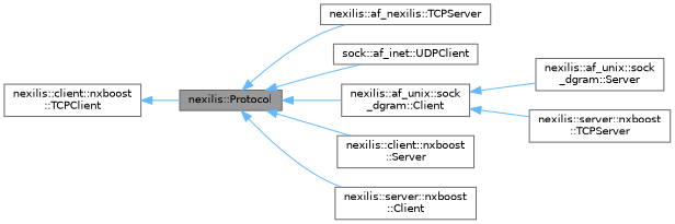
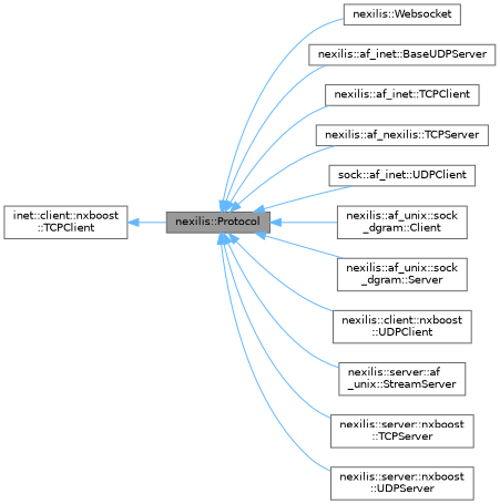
  digraph {
    rankdir=LR
    node [color=gray40 fillcolor=white fontname=Helvetica fontsize=10 shape=box style=filled]
    edge [color=steelblue1 dir=back fontname=Helvetica fontsize=10 labelfontname=Helvetica labelfontsize=10 style=solid]
    n1 [fillcolor=grey60 fontcolor=black height=0.2 label="nexilis::Protocol" width=0.4]
+   n2 [height=0.2 label="nexilis::Websocket" width=0.4]
+   n3 [height=0.2 label="nexilis::af_inet::BaseUDPServer" width=0.4]
+   n4 [height=0.2 label="nexilis::af_inet::TCPClient" width=0.4]
    n5 [height=0.2 label="nexilis::af_nexilis::TCPServer" width=0.4]
    n6 [height=0.2 label="sock::af_inet::UDPClient" width=0.4]
    n7 [height=0.2 label="nexilis::af_unix::sock\l_dgram::Client" width=0.4]
    n8 [height=0.2 label="nexilis::af_unix::sock\l_dgram::Server" width=0.4]
-   n9 [height=0.2 label="nexilis::client::nxboost\l::Server" width=0.4]
+   n9 [height=0.2 label="nexilis::client::nxboost\l::UDPClient" width=0.4]
+   n10 [height=0.2 label="nexilis::server::af\l_unix::StreamServer" width=0.4]
    n11 [height=0.2 label="nexilis::server::nxboost\l::TCPServer" width=0.4]
-   n12 [height=0.2 label="nexilis::server::nxboost\l::Client" width=0.4]
-   n13 [height=0.2 label="nexilis::client::nxboost\l::TCPClient" width=0.4]
+   n12 [height=0.2 label="nexilis::server::nxboost\l::UDPServer" width=0.4]
+   n13 [height=0.2 label="inet::client::nxboost\l::TCPClient" width=0.4]
+   n1 -> n2
+   n1 -> n3
+   n1 -> n4
    n1 -> n5
    n1 -> n6
    n1 -> n7
-   n7 -> n8
+   n1 -> n8
    n1 -> n9
-   n7 -> n11
+   n1 -> n10
+   n1 -> n11
    n1 -> n12
    n13 -> n1
  }
